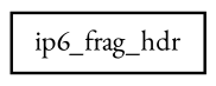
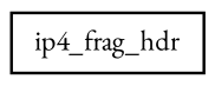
  digraph {
    rankdir=LR
    fontname="EB Garamond"
-   n1 [color=black fillcolor=white fontname="EB Garamond" fontsize=10 height=0.2 label=ip6_frag_hdr shape=record style=filled width=0.4]
+   n1 [color=black fillcolor=white fontname="EB Garamond" fontsize=10 height=0.2 label=ip4_frag_hdr shape=record style=filled width=0.4]
  }
